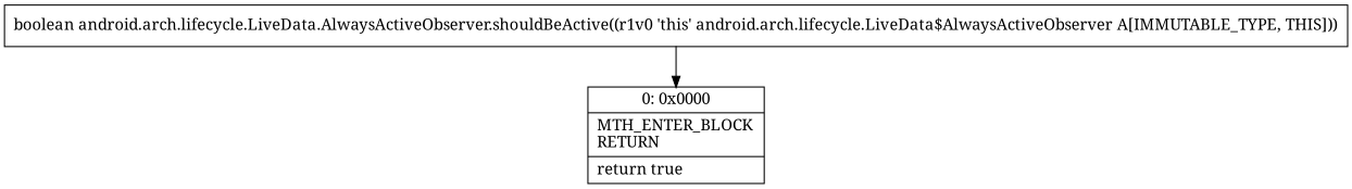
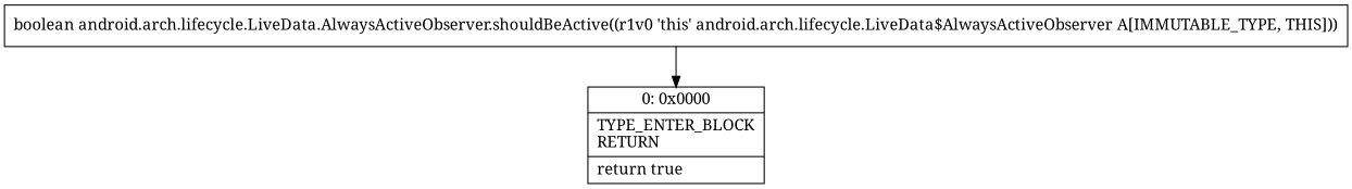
  digraph {
    fontname="Noto Serif"
    node [shape=record fontname="Noto Serif"]
-   n1 [label="{0\:\ 0x0000|MTH_ENTER_BLOCK\lRETURN\l|return true\l}"]
+   n1 [label="{0\:\ 0x0000|TYPE_ENTER_BLOCK\lRETURN\l|return true\l}"]
    n2 [label="{boolean android.arch.lifecycle.LiveData.AlwaysActiveObserver.shouldBeActive((r1v0 'this' android.arch.lifecycle.LiveData$AlwaysActiveObserver A[IMMUTABLE_TYPE, THIS])) }"]
    n2 -> n1 [fontname="Noto Serif"]
  }
